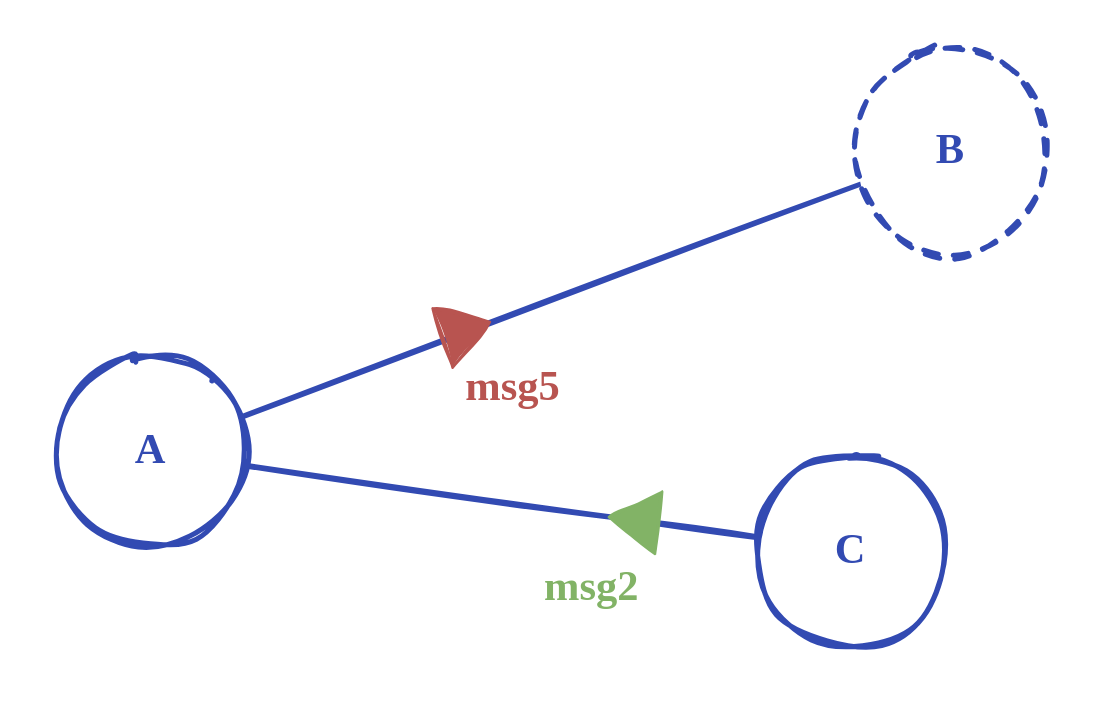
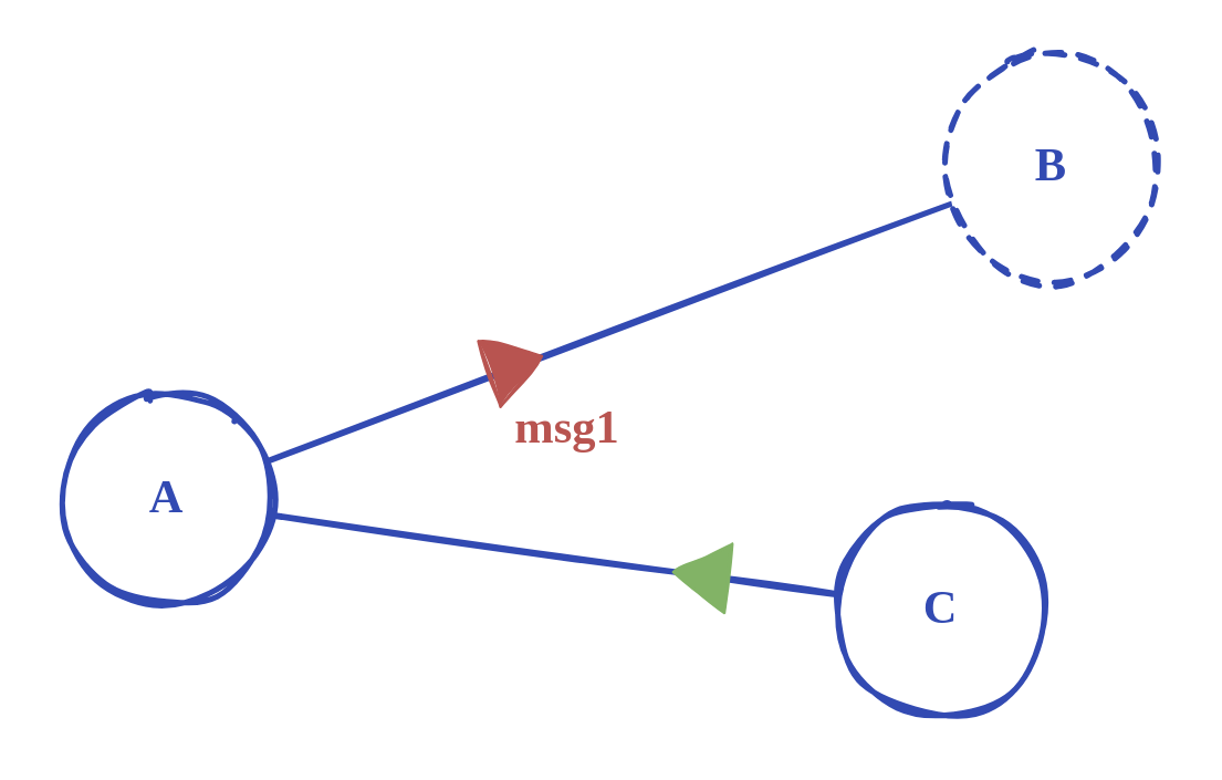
  <mxCell id="0" />
  <mxCell id="1" parent="0" />
  <mxCell id="2" style="edgeStyle=orthogonalEdgeStyle;rounded=0;orthogonalLoop=1;jettySize=auto;html=1;exitX=0.5;exitY=1;exitDx=0;exitDy=0;" parent="1" edge="1"><mxGeometry relative="1" as="geometry"><mxPoint x="290" y="170.5" as="sourcePoint" /><mxPoint x="290" y="170.5" as="targetPoint" /></mxGeometry></mxCell>
  <mxCell id="3" value="" style="endArrow=none;strokeWidth=2;fontFamily=Ink Free;fontSize=17;sketch=1;endSize=2;rounded=0;endFill=0;startSize=2;startArrow=none;startFill=0;strokeColor=#324AB2;fontColor=#324AB2;fontSource=https%3A%2F%2Full-esit-sistemas-operativos.github.io%2Fssoo-apuntes%2Ffonts%2FInkFree.woff;fontStyle=1;spacingBottom=5;entryX=0.5;entryY=0.5;entryDx=0;entryDy=0;entryPerimeter=0;exitX=0.5;exitY=0.5;exitDx=0;exitDy=0;exitPerimeter=0;" parent="1" source="7" target="11" edge="1"><mxGeometry width="50" height="50" relative="1" as="geometry"><mxPoint x="311.45" y="120.673" as="sourcePoint" /><mxPoint x="107.04" y="177.04" as="targetPoint" /></mxGeometry></mxCell>
- <mxCell id="4" value="msg5" style="text;strokeColor=none;fillColor=none;align=center;verticalAlign=middle;rounded=0;fontFamily=Ink Free;fontSource=https%3A%2F%2Full-esit-sistemas-operativos.github.io%2Fssoo-apuntes%2Ffonts%2FInkFree.woff;fontStyle=1;fontColor=#B85450;fontSize=17;spacingBottom=5;" parent="1" vertex="1"><mxGeometry x="180" y="140" width="50" height="30" as="geometry" /></mxCell>
- <mxCell id="5" value="msg2" style="text;strokeColor=none;fillColor=none;align=center;verticalAlign=middle;rounded=0;fontFamily=Ink Free;fontSource=https%3A%2F%2Full-esit-sistemas-operativos.github.io%2Fssoo-apuntes%2Ffonts%2FInkFree.woff;fontStyle=1;fontColor=#82B366;fontSize=17;spacingBottom=5;" parent="1" vertex="1"><mxGeometry x="210" y="220" width="53" height="30" as="geometry" /></mxCell>
+ <mxCell id="4" value="msg1" style="text;strokeColor=none;fillColor=none;align=center;verticalAlign=middle;rounded=0;fontFamily=Ink Free;fontSource=https%3A%2F%2Full-esit-sistemas-operativos.github.io%2Fssoo-apuntes%2Ffonts%2FInkFree.woff;fontStyle=1;fontColor=#B85450;fontSize=17;spacingBottom=5;" parent="1" vertex="1"><mxGeometry x="180" y="140" width="50" height="30" as="geometry" /></mxCell>
  <mxCell id="6" value="" style="endArrow=none;strokeWidth=2;fontFamily=Ink Free;fontSize=17;sketch=1;endSize=2;rounded=0;endFill=0;startSize=2;startArrow=none;startFill=0;strokeColor=#324AB2;fontColor=#324AB2;fontSource=https%3A%2F%2Full-esit-sistemas-operativos.github.io%2Fssoo-apuntes%2Ffonts%2FInkFree.woff;fontStyle=1;spacingBottom=5;entryX=0.5;entryY=0.5;entryDx=0;entryDy=0;entryPerimeter=0;exitX=0.5;exitY=0.5;exitDx=0;exitDy=0;exitPerimeter=0;" parent="1" source="12" target="7" edge="1"><mxGeometry width="50" height="50" relative="1" as="geometry"><mxPoint x="340" y="220" as="sourcePoint" /><mxPoint x="60" y="180" as="targetPoint" /></mxGeometry></mxCell>
  <mxCell id="7" value="" style="triangle;whiteSpace=wrap;html=1;fontColor=#82B366;strokeColor=#82B366;fillColor=#82B366;gradientDirection=south;align=center;rotation=-173.4;sketch=1;fillStyle=solid;" parent="1" vertex="1"><mxGeometry x="243" y="195" width="20" height="25" as="geometry" /></mxCell>
  <mxCell id="8" value="" style="endArrow=none;strokeWidth=2;fontFamily=Ink Free;fontSize=17;sketch=1;endSize=2;rounded=0;endFill=0;startSize=2;startArrow=none;startFill=0;strokeColor=#324AB2;fontColor=#324AB2;fontSource=https%3A%2F%2Full-esit-sistemas-operativos.github.io%2Fssoo-apuntes%2Ffonts%2FInkFree.woff;fontStyle=1;spacingBottom=5;exitX=0.5;exitY=0.5;exitDx=0;exitDy=0;exitPerimeter=0;" parent="1" source="10" edge="1"><mxGeometry width="50" height="50" relative="1" as="geometry"><mxPoint x="380" y="60" as="sourcePoint" /><mxPoint x="60" y="180" as="targetPoint" /></mxGeometry></mxCell>
  <mxCell id="9" value="" style="triangle;whiteSpace=wrap;html=1;fontColor=#82B366;strokeColor=#B85450;fillColor=#B85450;gradientDirection=south;align=center;rotation=-18.7;sketch=1;fillStyle=solid;" parent="1" vertex="1"><mxGeometry x="176" y="119" width="20" height="25" as="geometry" /></mxCell>
  <mxCell id="10" value="B" style="ellipse;aspect=fixed;rounded=0;shadow=0;fontFamily=Ink Free;fontSize=17;strokeWidth=2;fillColor=default;spacing=20;sketch=1;align=center;strokeColor=#324ab2;fontColor=#324ab2;fontStyle=1;spacingBottom=5;dashed=1;" parent="1" vertex="1"><mxGeometry x="340" y="20" width="80" height="80" as="geometry" /></mxCell>
  <mxCell id="11" value="A" style="ellipse;aspect=fixed;rounded=0;shadow=0;fontFamily=Ink Free;fontSize=17;strokeWidth=2;fillColor=default;spacing=20;sketch=1;align=center;strokeColor=#324ab2;fontColor=#324ab2;fontStyle=1;spacingBottom=5;" parent="1" vertex="1"><mxGeometry x="20" y="140" width="80" height="80" as="geometry" /></mxCell>
  <mxCell id="12" value="C" style="ellipse;aspect=fixed;rounded=0;shadow=0;fontFamily=Ink Free;fontSize=17;strokeWidth=2;fillColor=default;spacing=20;sketch=1;align=center;strokeColor=#324ab2;fontColor=#324ab2;fontStyle=1;spacingBottom=5;" parent="1" vertex="1"><mxGeometry x="300" y="180" width="80" height="80" as="geometry" /></mxCell>
